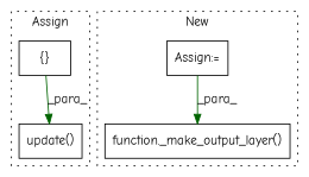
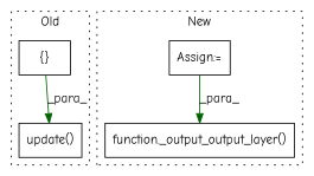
  digraph {
    fontname="Comic Neue"
    node [a=75 fontname="Comic Neue" shape=box]
    edge [color=darkgreen fontname="Comic Neue"]
    n1 [a=95 l="10,7" label="{}" s="11851,12745"]
    n2 [l="14,1" label="update()" s="12829,12847"]
-   n3 [l="28,43" label="function._make_output_layer()" s="12368,12464"]
+   n3 [l="28,43" label="function._output_output_layer()" s="12368,12464"]
    n4 [a=68 l=3 label="Assign:=" s=12365]
    subgraph cluster_1 {
-     label=Assign
+     label=Old
      style=dotted
      n1
      n2
    }
    subgraph cluster_2 {
      label=New
      style=dotted
      n3
      n4
    }
    n1 -> n2 [label=_para_]
    n4 -> n3 [label=_para_]
  }
